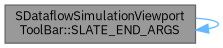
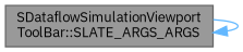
  digraph {
    rankdir=TB
    fontname="IBM Plex Sans"
-   n1 [color=gray40 fillcolor=grey60 fontcolor=black fontname="IBM Plex Sans" fontsize=10 height=0.2 label="SDataflowSimulationViewport\lToolBar::SLATE_END_ARGS" shape=box style=filled width=0.4]
+   n1 [color=gray40 fillcolor=grey60 fontcolor=black fontname="IBM Plex Sans" fontsize=10 height=0.2 label="SDataflowSimulationViewport\lToolBar::SLATE_ARGS_ARGS" shape=box style=filled width=0.4]
    n1 -> n1 [color=steelblue1 fontname="IBM Plex Sans" fontsize=10 labelfontname=Helvetica labelfontsize=10 style=solid]
  }
